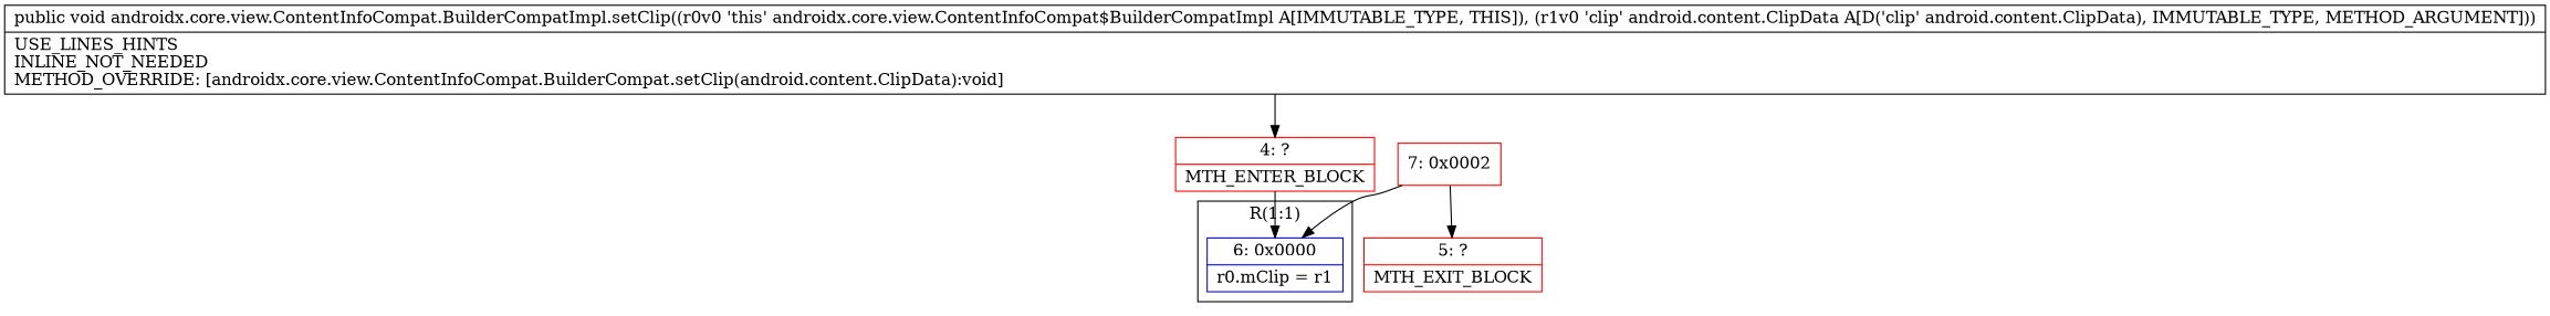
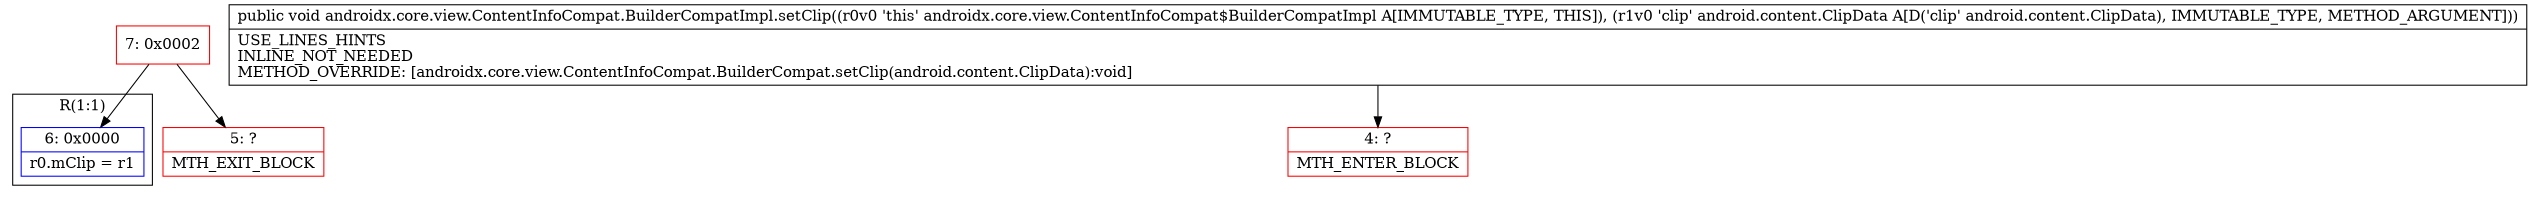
  digraph {
    node [color=red shape=record]
    n1 [color=blue label="{6\:\ 0x0000|r0.mClip = r1\l}"]
    n2 [label="{7\:\ 0x0002}"]
    n3 [label="{5\:\ ?|MTH_EXIT_BLOCK\l}"]
    n4 [label="{4\:\ ?|MTH_ENTER_BLOCK\l}"]
    n5 [label="{public void androidx.core.view.ContentInfoCompat.BuilderCompatImpl.setClip((r0v0 'this' androidx.core.view.ContentInfoCompat$BuilderCompatImpl A[IMMUTABLE_TYPE, THIS]), (r1v0 'clip' android.content.ClipData A[D('clip' android.content.ClipData), IMMUTABLE_TYPE, METHOD_ARGUMENT]))  | USE_LINES_HINTS\lINLINE_NOT_NEEDED\lMETHOD_OVERRIDE: [androidx.core.view.ContentInfoCompat.BuilderCompat.setClip(android.content.ClipData):void]\l}" color=""]
    subgraph cluster_1 {
      label="R(1:1)"
      n1
    }
    n2 -> n1
    n2 -> n3
-   n4 -> n1
    n5 -> n4
  }
